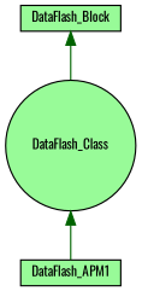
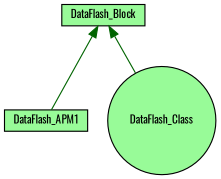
  digraph {
    fontname=Oswald
    node [color=black fillcolor=palegreen fontname=Oswald fontsize=10 shape=box style=filled]
    edge [color=darkgreen dir=back fontname=Oswald fontsize=10 labelfontname=Helvetica labelfontsize=10 style=solid]
    n1 [fontcolor=black height=0.2 label=DataFlash_APM1 width=0.4]
    n2 [height=0.2 label=DataFlash_Block width=0.4]
    n3 [height=0.2 label=DataFlash_Class shape=circle width=0.4]
-   n3 -> n1
+   n2 -> n1
    n2 -> n3
  }
